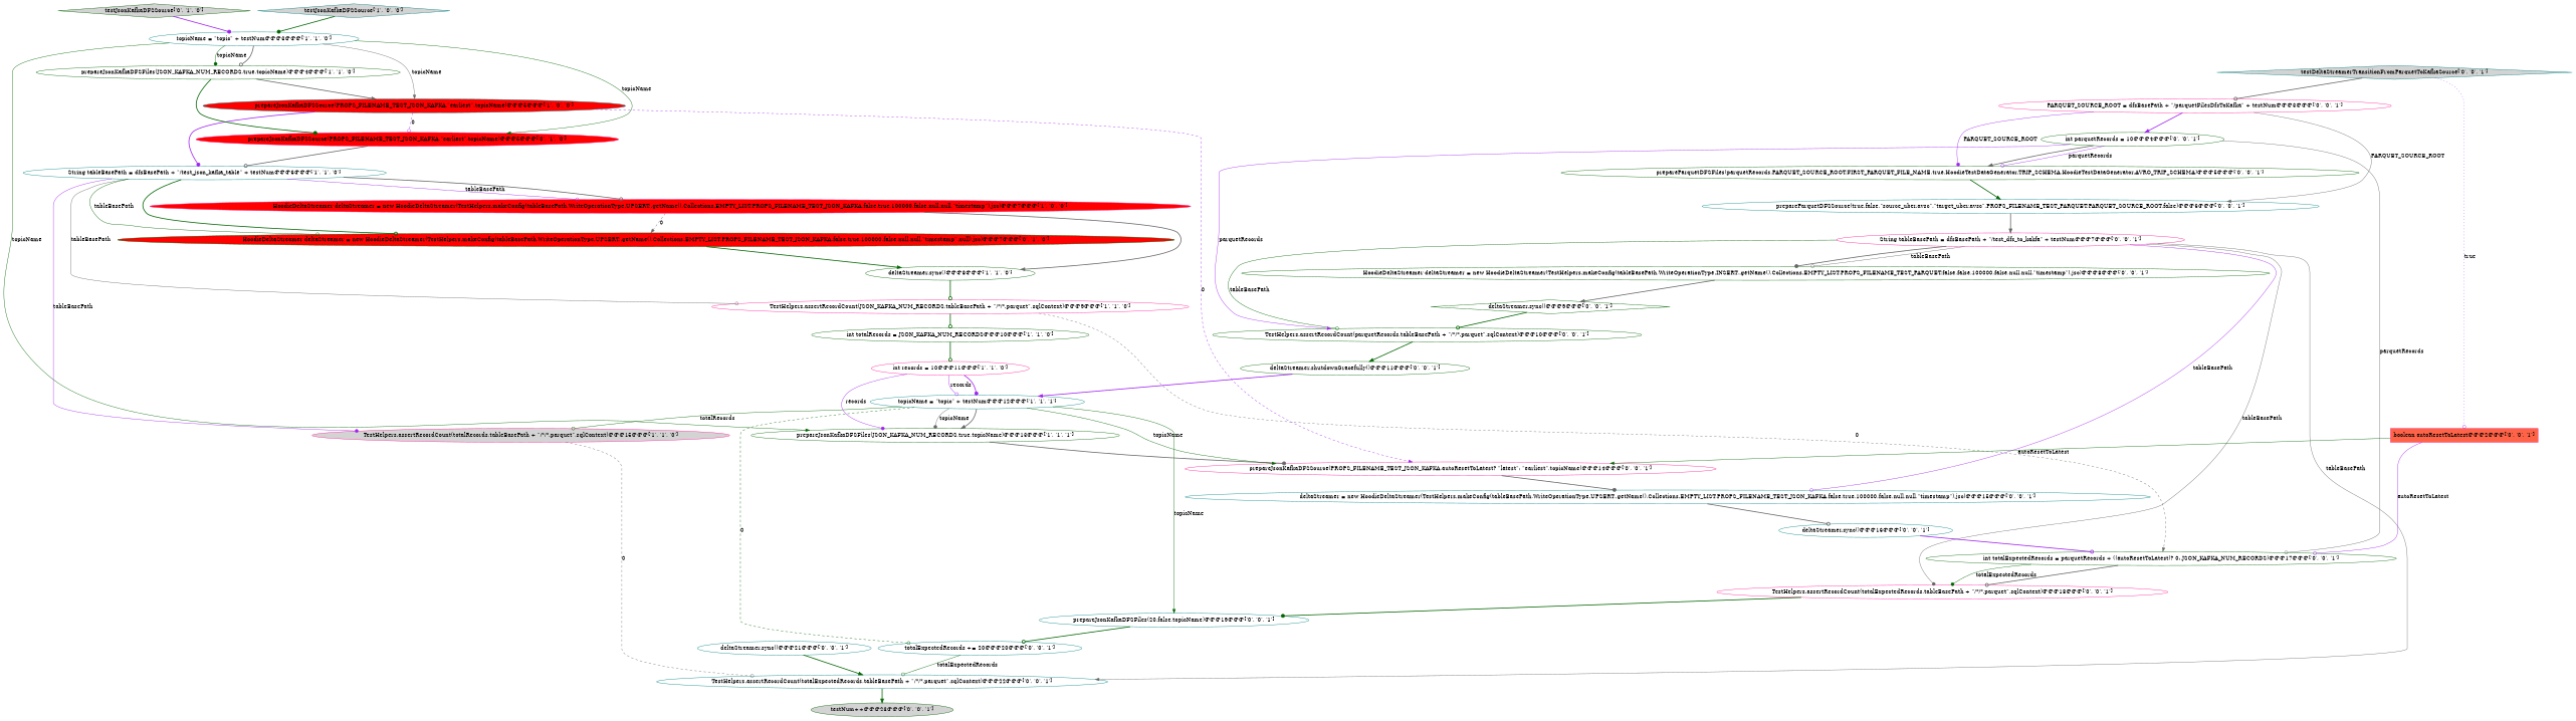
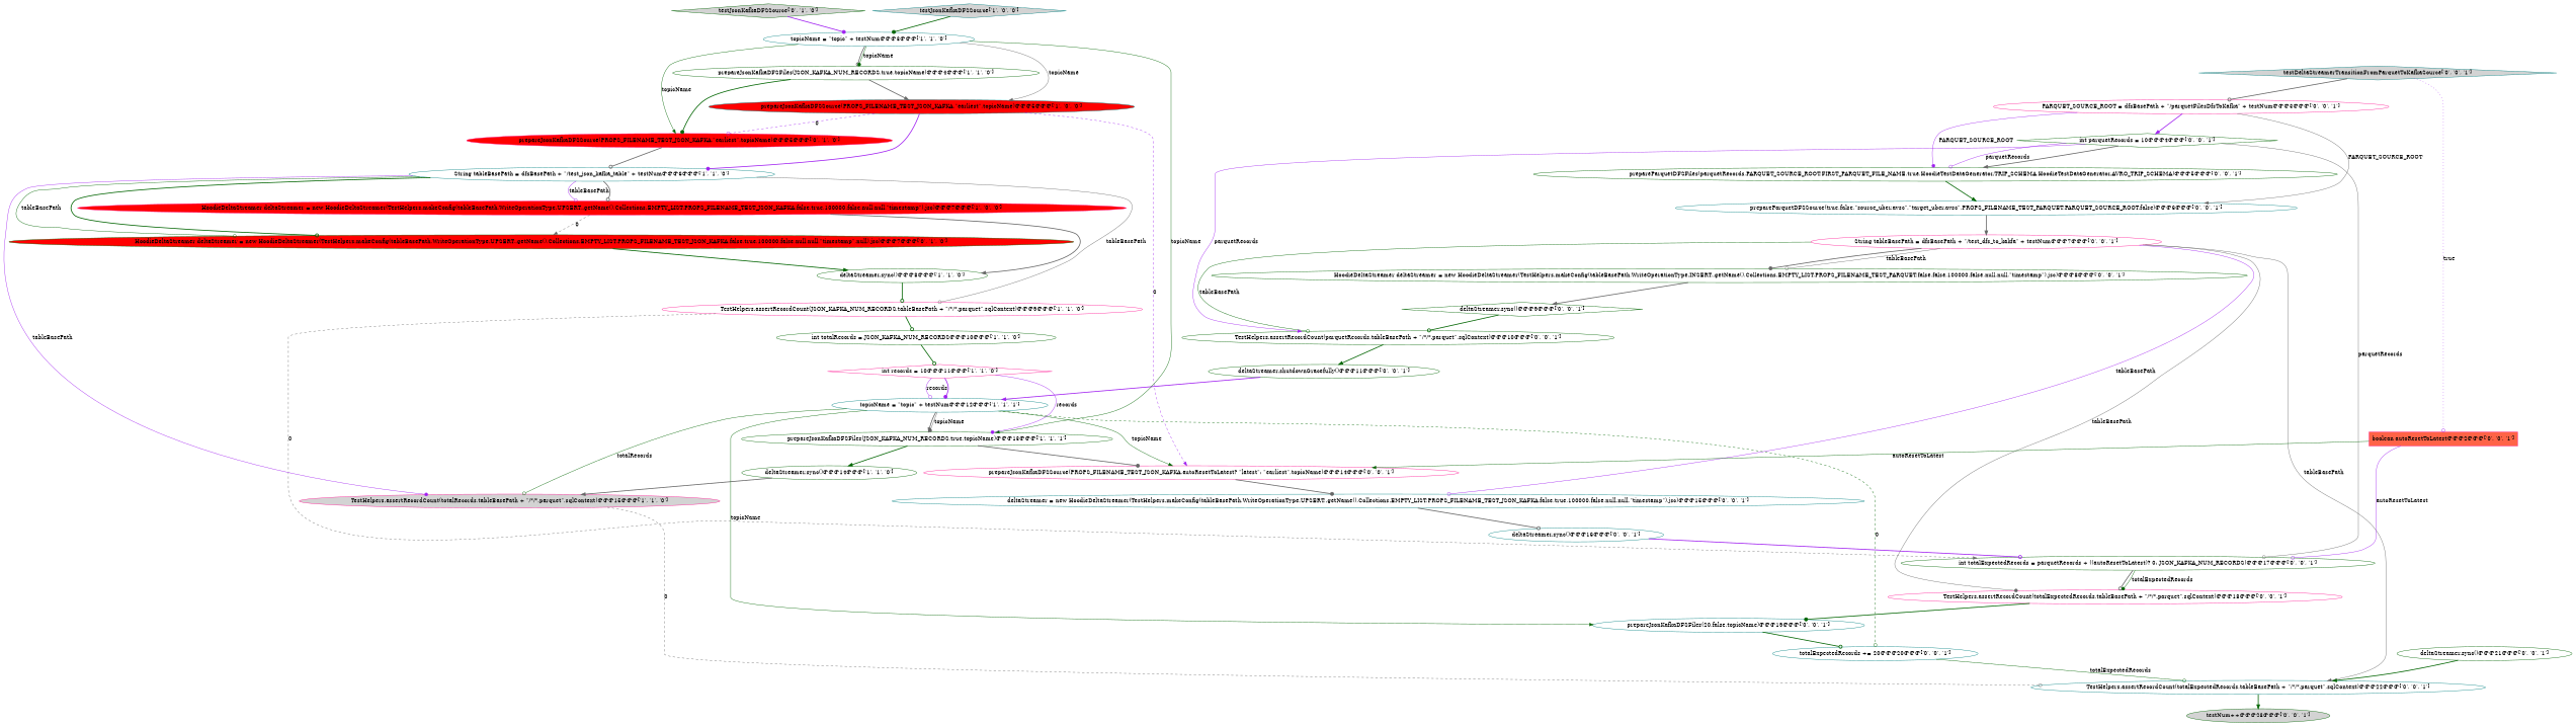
  digraph {
    node [color=darkgreen fillcolor=white shape=ellipse style=filled]
    edge [arrowhead=odot color=darkgreen style=bold]
    n1 [label="deltaStreamer.sync()@@@8@@@['1', '1', '0']"]
    n2 [color=deeppink label="TestHelpers.assertRecordCount(JSON_KAFKA_NUM_RECORDS,tableBasePath + \"/*/*.parquet\",sqlContext)@@@9@@@['1', '1', '0']"]
    n3 [label="int totalExpectedRecords = parquetRecords + ((autoResetToLatest)? 0: JSON_KAFKA_NUM_RECORDS)@@@17@@@['0', '0', '1']"]
    n4 [label="int totalRecords = JSON_KAFKA_NUM_RECORDS@@@10@@@['1', '1', '0']"]
    n5 [color=deeppink label="prepareJsonKafkaDFSSource(PROPS_FILENAME_TEST_JSON_KAFKA,autoResetToLatest? \"latest\": \"earliest\",topicName)@@@14@@@['0', '0', '1']"]
    n6 [color=teal label="deltaStreamer = new HoodieDeltaStreamer(TestHelpers.makeConfig(tableBasePath,WriteOperationType.UPSERT,.getName(),Collections.EMPTY_LIST,PROPS_FILENAME_TEST_JSON_KAFKA,false,true,100000,false,null,null,\"timestamp\"),jsc)@@@15@@@['0', '0', '1']"]
    n7 [color=teal label="deltaStreamer.sync()@@@16@@@['0', '0', '1']"]
    n8 [color=teal fillcolor=red label="prepareJsonKafkaDFSSource(PROPS_FILENAME_TEST_JSON_KAFKA,\"earliest\",topicName)@@@5@@@['1', '0', '0']"]
    n9 [color=teal label="String tableBasePath = dfsBasePath + \"/test_json_kafka_table\" + testNum@@@6@@@['1', '1', '0']"]
    n10 [color=deeppink fillcolor=red label="prepareJsonKafkaDFSSource(PROPS_FILENAME_TEST_JSON_KAFKA,\"earliest\",topicName)@@@5@@@['0', '1', '0']"]
    n11 [color=deeppink fillcolor=lightgray label="TestHelpers.assertRecordCount(totalRecords,tableBasePath + \"/*/*.parquet\",sqlContext)@@@15@@@['1', '1', '0']"]
    n12 [fillcolor=red label="HoodieDeltaStreamer deltaStreamer = new HoodieDeltaStreamer(TestHelpers.makeConfig(tableBasePath,WriteOperationType.UPSERT,.getName(),Collections.EMPTY_LIST,PROPS_FILENAME_TEST_JSON_KAFKA,false,true,100000,false,null,null,\"timestamp\",null),jsc)@@@7@@@['0', '1', '0']"]
    n13 [color=deeppink fillcolor=red label="HoodieDeltaStreamer deltaStreamer = new HoodieDeltaStreamer(TestHelpers.makeConfig(tableBasePath,WriteOperationType.UPSERT,.getName(),Collections.EMPTY_LIST,PROPS_FILENAME_TEST_JSON_KAFKA,false,true,100000,false,null,null,\"timestamp\"),jsc)@@@7@@@['1', '0', '0']"]
    n14 [label="prepareJsonKafkaDFSFiles(JSON_KAFKA_NUM_RECORDS,true,topicName)@@@13@@@['1', '1', '1']"]
-   n16 [color=teal label="deltaStreamer.sync()@@@21@@@['0', '0', '1']"]
+   n15 [label="deltaStreamer.sync()@@@14@@@['1', '1', '0']"]
+   n16 [label="deltaStreamer.sync()@@@21@@@['0', '0', '1']"]
    n17 [color=teal label="TestHelpers.assertRecordCount(totalExpectedRecords,tableBasePath + \"/*/*.parquet\",sqlContext)@@@22@@@['0', '0', '1']"]
    n18 [fillcolor=lightgray label="testNum++@@@23@@@['0', '0', '1']"]
    n19 [color=teal label="prepareParquetDFSSource(true,false,\"source_uber.avsc\",\"target_uber.avsc\",PROPS_FILENAME_TEST_PARQUET,PARQUET_SOURCE_ROOT,false)@@@6@@@['0', '0', '1']"]
    n20 [color=deeppink label="String tableBasePath = dfsBasePath + \"/test_dfs_to_kakfa\" + testNum@@@7@@@['0', '0', '1']"]
    n21 [label="TestHelpers.assertRecordCount(parquetRecords,tableBasePath + \"/*/*.parquet\",sqlContext)@@@10@@@['0', '0', '1']"]
    n22 [color=deeppink label="TestHelpers.assertRecordCount(totalExpectedRecords,tableBasePath + \"/*/*.parquet\",sqlContext)@@@18@@@['0', '0', '1']"]
    n23 [label="HoodieDeltaStreamer deltaStreamer = new HoodieDeltaStreamer(TestHelpers.makeConfig(tableBasePath,WriteOperationType.INSERT,.getName(),Collections.EMPTY_LIST,PROPS_FILENAME_TEST_PARQUET,false,false,100000,false,null,null,\"timestamp\"),jsc)@@@8@@@['0', '0', '1']"]
    n24 [label="deltaStreamer.shutdownGracefully()@@@11@@@['0', '0', '1']"]
    n25 [color=teal label="prepareJsonKafkaDFSFiles(20,false,topicName)@@@19@@@['0', '0', '1']"]
    n26 [label="deltaStreamer.sync()@@@9@@@['0', '0', '1']" shape=diamond]
    n27 [color=teal label="topicName = \"topic\" + testNum@@@12@@@['1', '1', '1']"]
    n28 [color=teal label="totalExpectedRecords += 20@@@20@@@['0', '0', '1']"]
    n29 [color=teal label="topicName = \"topic\" + testNum@@@3@@@['1', '1', '0']"]
    n30 [label="prepareJsonKafkaDFSFiles(JSON_KAFKA_NUM_RECORDS,true,topicName)@@@4@@@['1', '1', '0']"]
-   n31 [label="int parquetRecords = 10@@@4@@@['0', '0', '1']"]
+   n31 [label="int parquetRecords = 10@@@4@@@['0', '0', '1']" shape=diamond]
    n32 [label="prepareParquetDFSFiles(parquetRecords,PARQUET_SOURCE_ROOT,FIRST_PARQUET_FILE_NAME,true,HoodieTestDataGenerator.TRIP_SCHEMA,HoodieTestDataGenerator.AVRO_TRIP_SCHEMA)@@@5@@@['0', '0', '1']"]
-   n33 [color=deeppink label="int records = 10@@@11@@@['1', '1', '0']"]
+   n33 [color=deeppink label="int records = 10@@@11@@@['1', '1', '0']" shape=diamond]
    n34 [color=deeppink fillcolor=tomato label="boolean autoResetToLatest@@@2@@@['0', '0', '1']" shape=box]
    n35 [fillcolor=lightgray label="testJsonKafkaDFSSource['0', '1', '0']" shape=diamond]
    n36 [color=deeppink label="PARQUET_SOURCE_ROOT = dfsBasePath + \"/parquetFilesDfsToKafka\" + testNum@@@3@@@['0', '0', '1']"]
    n37 [color=teal fillcolor=lightgray label="testDeltaStreamerTransitionFromParquetToKafkaSource['0', '0', '1']" shape=diamond]
    n38 [color=teal fillcolor=lightgray label="testJsonKafkaDFSSource['1', '0', '0']" shape=diamond]
    n1 -> n2
    n2 -> n3 [arrowhead=normal color=gray40 label=0 style=dashed]
    n2 -> n4
    n3 -> n22 [color=gray40]
    n3 -> n22 [arrowhead=dot label=totalExpectedRecords style=solid]
    n4 -> n33
    n5 -> n6 [arrowhead=dot color=gray40]
    n6 -> n7 [color=gray40]
    n7 -> n3 [color=purple]
    n8 -> n5 [arrowhead=normal color=purple label=0 style=dashed]
    n8 -> n9 [arrowhead=dot color=purple]
    n8 -> n10 [color=purple label=0 style=dashed]
    n9 -> n2 [color=gray40 label=tableBasePath style=solid]
    n9 -> n11 [arrowhead=dot color=purple label=tableBasePath style=solid]
    n9 -> n12 [label=tableBasePath style=solid]
    n9 -> n12
    n9 -> n13 [color=purple label=tableBasePath style=solid]
    n9 -> n13 [color=gray40]
    n10 -> n9 [color=gray40]
    n11 -> n17 [color=gray40 label=0 style=dashed]
    n12 -> n1 [arrowhead=normal]
    n13 -> n1 [arrowhead=normal color=gray40]
    n13 -> n12 [arrowhead=normal color=gray40 label=0 style=dashed]
    n14 -> n5 [arrowhead=dot color=gray40]
+   n14 -> n15 [arrowhead=normal]
+   n15 -> n11 [arrowhead=normal color=gray40]
    n16 -> n17 [arrowhead=normal]
    n17 -> n18 [arrowhead=normal]
    n19 -> n20 [arrowhead=normal color=gray40]
    n20 -> n6 [color=purple label=tableBasePath style=solid]
    n20 -> n17 [arrowhead=normal color=gray40 label=tableBasePath style=solid]
    n20 -> n21 [label=tableBasePath style=solid]
    n20 -> n22 [arrowhead=dot color=gray40 label=tableBasePath style=solid]
    n20 -> n23 [arrowhead=dot color=gray40]
    n20 -> n23 [color=gray40 label=tableBasePath style=solid]
    n21 -> n24 [arrowhead=normal]
    n22 -> n25 [arrowhead=dot]
    n23 -> n26 [arrowhead=normal color=gray40]
    n24 -> n27 [arrowhead=normal color=purple]
    n25 -> n28
    n26 -> n21
    n27 -> n5 [arrowhead=normal label=topicName style=solid]
    n27 -> n11 [label=totalRecords style=solid]
    n27 -> n14 [arrowhead=normal color=gray40]
    n27 -> n14 [arrowhead=dot color=gray40 label=topicName style=solid]
    n27 -> n25 [arrowhead=normal label=topicName style=solid]
    n27 -> n28 [label=0 style=dashed]
    n28 -> n17 [label=totalExpectedRecords style=solid]
    n29 -> n8 [arrowhead=normal color=gray40 label=topicName style=solid]
    n29 -> n10 [arrowhead=normal label=topicName style=solid]
    n29 -> n14 [arrowhead=normal label=topicName style=solid]
    n29 -> n30 [color=gray40]
    n29 -> n30 [arrowhead=dot label=topicName style=solid]
    n30 -> n8 [arrowhead=normal color=gray40]
    n30 -> n10 [arrowhead=dot]
    n31 -> n3 [color=gray40 label=parquetRecords style=solid]
    n31 -> n21 [arrowhead=normal color=purple label=parquetRecords style=solid]
    n31 -> n32 [arrowhead=normal color=gray40]
    n31 -> n32 [color=purple label=parquetRecords style=solid]
    n32 -> n19 [arrowhead=normal]
    n33 -> n14 [arrowhead=dot color=purple label=records style=solid]
    n33 -> n27 [color=purple label=records style=solid]
    n33 -> n27 [arrowhead=dot color=purple]
    n34 -> n3 [color=purple label=autoResetToLatest style=solid]
    n34 -> n5 [arrowhead=normal label=autoResetToLatest style=solid]
    n35 -> n29 [arrowhead=dot color=purple]
    n36 -> n19 [arrowhead=normal color=gray40 label=PARQUET_SOURCE_ROOT style=solid]
    n36 -> n31 [arrowhead=normal color=purple]
    n36 -> n32 [arrowhead=dot color=purple label=PARQUET_SOURCE_ROOT style=solid]
    n37 -> n34 [color=purple label=true style=dotted]
    n37 -> n36 [color=gray40]
    n38 -> n29 [arrowhead=dot]
  }
